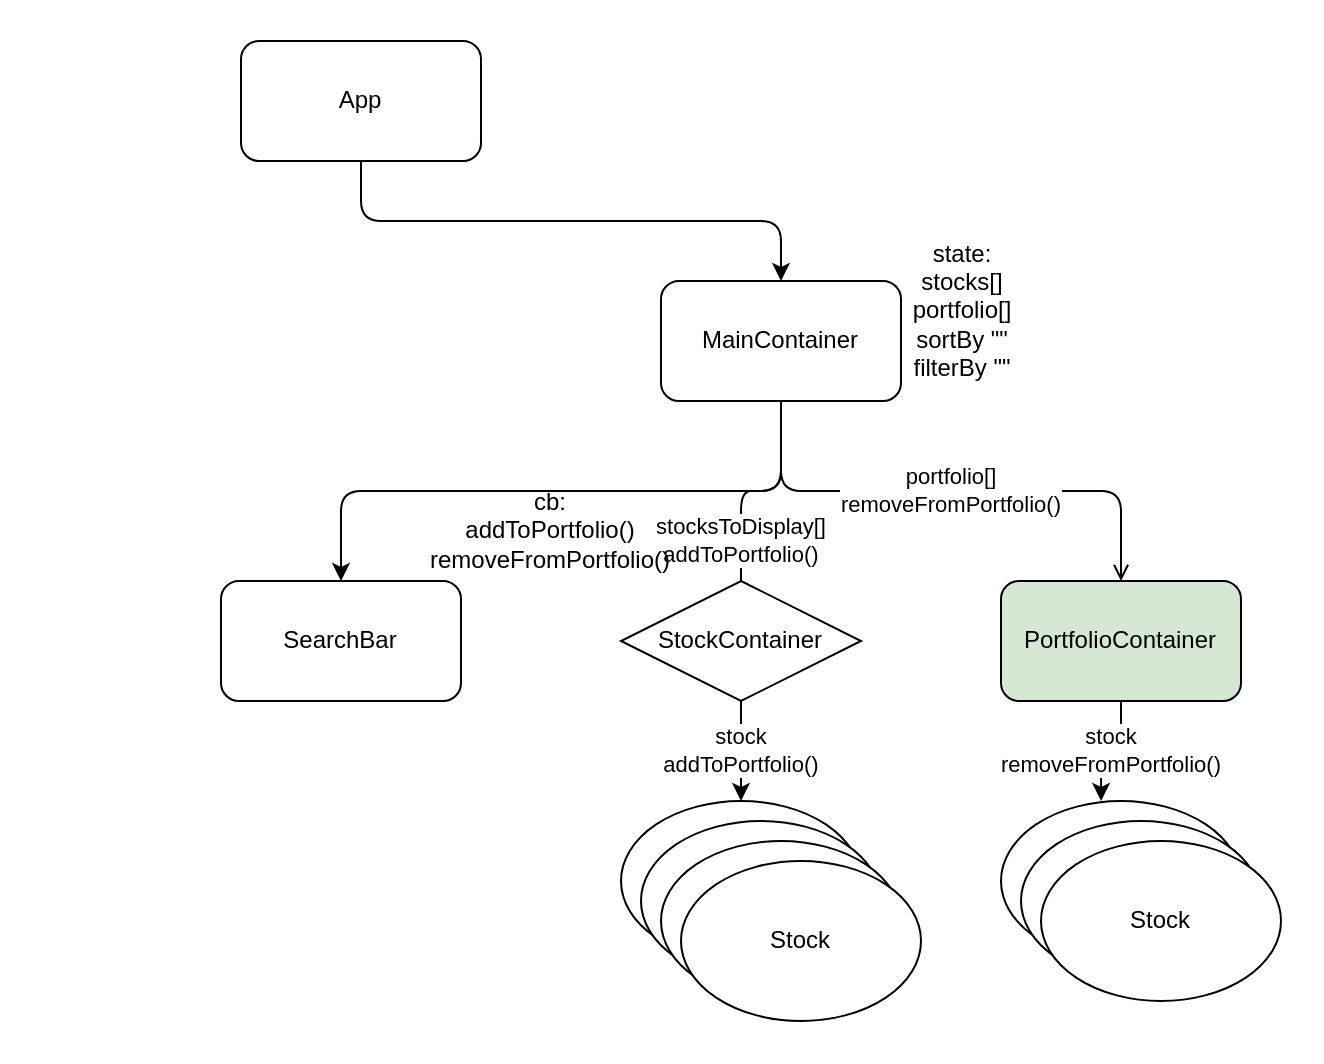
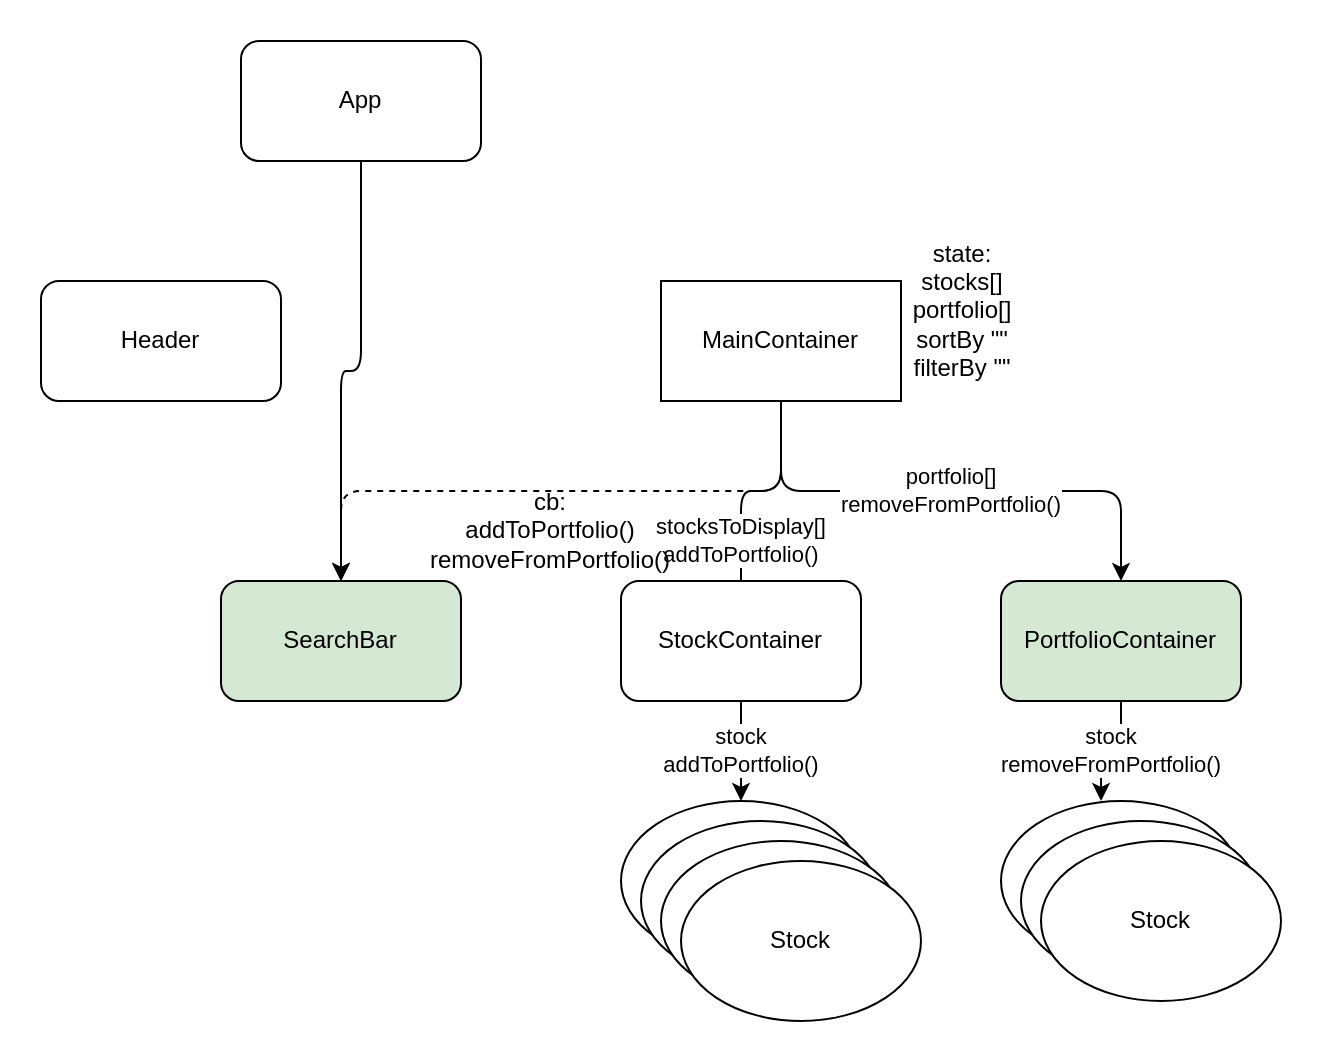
  <mxCell id="0" />
  <mxCell id="1" parent="0" />
- <mxCell id="2" style="edgeStyle=orthogonalEdgeStyle;html=1;exitX=0.5;exitY=1;exitDx=0;exitDy=0;entryX=0.5;entryY=0;entryDx=0;entryDy=0;" edge="1" parent="1" source="3" target="8"><mxGeometry relative="1" as="geometry" /></mxCell>
+ <mxCell id="2" style="edgeStyle=orthogonalEdgeStyle;html=1;exitX=0.5;exitY=1;exitDx=0;exitDy=0;" edge="1" parent="1" source="3" target="9"><mxGeometry relative="1" as="geometry" /></mxCell>
  <mxCell id="3" value="App" style="rounded=1;whiteSpace=wrap;html=1;" vertex="1" parent="1"><mxGeometry x="120" y="20" width="120" height="60" as="geometry" /></mxCell>
- <mxCell id="5" style="edgeStyle=orthogonalEdgeStyle;html=1;exitX=0.5;exitY=1;exitDx=0;exitDy=0;entryX=0.5;entryY=0;entryDx=0;entryDy=0;" edge="1" parent="1" source="8" target="9"><mxGeometry relative="1" as="geometry" /></mxCell>
+ <mxCell id="4" value="Header" style="rounded=1;whiteSpace=wrap;html=1;" vertex="1" parent="1"><mxGeometry x="20" y="140" width="120" height="60" as="geometry" /></mxCell>
+ <mxCell id="5" style="edgeStyle=orthogonalEdgeStyle;html=1;exitX=0.5;exitY=1;exitDx=0;exitDy=0;entryX=0.5;entryY=0;entryDx=0;entryDy=0;dashed=1;" edge="1" parent="1" source="8" target="9"><mxGeometry relative="1" as="geometry" /></mxCell>
  <mxCell id="6" value="stocksToDisplay[]&lt;br&gt;addToPortfolio()" style="edgeStyle=orthogonalEdgeStyle;html=1;exitX=0.5;exitY=1;exitDx=0;exitDy=0;entryX=0.5;entryY=0;entryDx=0;entryDy=0;endArrow=none;" edge="1" parent="1" source="8" target="11"><mxGeometry x="0.636" relative="1" as="geometry"><mxPoint as="offset" /></mxGeometry></mxCell>
- <mxCell id="7" value="portfolio[]&lt;br&gt;removeFromPortfolio()" style="edgeStyle=orthogonalEdgeStyle;html=1;exitX=0.5;exitY=1;exitDx=0;exitDy=0;entryX=0.5;entryY=0;entryDx=0;entryDy=0;endArrow=open;" edge="1" parent="1" source="8" target="13"><mxGeometry relative="1" as="geometry" /></mxCell>
- <mxCell id="8" value="MainContainer" style="rounded=1;whiteSpace=wrap;html=1;" vertex="1" parent="1"><mxGeometry x="330" y="140" width="120" height="60" as="geometry" /></mxCell>
- <mxCell id="9" value="SearchBar" style="rounded=1;whiteSpace=wrap;html=1;" vertex="1" parent="1"><mxGeometry x="110" y="290" width="120" height="60" as="geometry" /></mxCell>
+ <mxCell id="7" value="portfolio[]&lt;br&gt;removeFromPortfolio()" style="edgeStyle=orthogonalEdgeStyle;html=1;exitX=0.5;exitY=1;exitDx=0;exitDy=0;entryX=0.5;entryY=0;entryDx=0;entryDy=0;" edge="1" parent="1" source="8" target="13"><mxGeometry relative="1" as="geometry" /></mxCell>
+ <mxCell id="8" value="MainContainer" style="whiteSpace=wrap;html=1;rounded=0;" vertex="1" parent="1"><mxGeometry x="330" y="140" width="120" height="60" as="geometry" /></mxCell>
+ <mxCell id="9" value="SearchBar" style="rounded=1;whiteSpace=wrap;html=1;fillColor=#d5e8d4;" vertex="1" parent="1"><mxGeometry x="110" y="290" width="120" height="60" as="geometry" /></mxCell>
  <mxCell id="10" value="stock&lt;br&gt;addToPortfolio()" style="edgeStyle=orthogonalEdgeStyle;html=1;exitX=0.5;exitY=1;exitDx=0;exitDy=0;" edge="1" parent="1" source="11" target="14"><mxGeometry relative="1" as="geometry" /></mxCell>
- <mxCell id="11" value="StockContainer" style="rhombus;whiteSpace=wrap;html=1;" vertex="1" parent="1"><mxGeometry x="310" y="290" width="120" height="60" as="geometry" /></mxCell>
+ <mxCell id="11" value="StockContainer" style="rounded=1;whiteSpace=wrap;html=1;" vertex="1" parent="1"><mxGeometry x="310" y="290" width="120" height="60" as="geometry" /></mxCell>
  <mxCell id="12" value="stock&lt;br&gt;removeFromPortfolio()" style="edgeStyle=orthogonalEdgeStyle;html=1;exitX=0.5;exitY=1;exitDx=0;exitDy=0;entryX=0.417;entryY=0;entryDx=0;entryDy=0;entryPerimeter=0;" edge="1" parent="1" source="13" target="18"><mxGeometry relative="1" as="geometry" /></mxCell>
  <mxCell id="13" value="PortfolioContainer" style="rounded=1;whiteSpace=wrap;html=1;fillColor=#d5e8d4;" vertex="1" parent="1"><mxGeometry x="500" y="290" width="120" height="60" as="geometry" /></mxCell>
  <mxCell id="14" value="Stock" style="ellipse;whiteSpace=wrap;html=1;" vertex="1" parent="1"><mxGeometry x="310" y="400" width="120" height="80" as="geometry" /></mxCell>
  <mxCell id="15" value="Stock" style="ellipse;whiteSpace=wrap;html=1;" vertex="1" parent="1"><mxGeometry x="320" y="410" width="120" height="80" as="geometry" /></mxCell>
  <mxCell id="16" value="Stock" style="ellipse;whiteSpace=wrap;html=1;" vertex="1" parent="1"><mxGeometry x="330" y="420" width="120" height="80" as="geometry" /></mxCell>
  <mxCell id="17" value="Stock" style="ellipse;whiteSpace=wrap;html=1;" vertex="1" parent="1"><mxGeometry x="340" y="430" width="120" height="80" as="geometry" /></mxCell>
  <mxCell id="18" value="Stock" style="ellipse;whiteSpace=wrap;html=1;" vertex="1" parent="1"><mxGeometry x="500" y="400" width="120" height="80" as="geometry" /></mxCell>
  <mxCell id="19" value="Stock" style="ellipse;whiteSpace=wrap;html=1;" vertex="1" parent="1"><mxGeometry x="510" y="410" width="120" height="80" as="geometry" /></mxCell>
  <mxCell id="20" value="Stock" style="ellipse;whiteSpace=wrap;html=1;" vertex="1" parent="1"><mxGeometry x="520" y="420" width="120" height="80" as="geometry" /></mxCell>
  <mxCell id="21" value="state: stocks[]&lt;br&gt;portfolio[]&lt;br&gt;sortBy &quot;&quot;&lt;br&gt;filterBy &quot;&quot;" style="text;html=1;strokeColor=none;fillColor=none;align=center;verticalAlign=middle;whiteSpace=wrap;rounded=0;" vertex="1" parent="1"><mxGeometry x="451" y="140" width="60" height="30" as="geometry" /></mxCell>
  <mxCell id="22" value="cb:&lt;br&gt;addToPortfolio()&lt;br&gt;removeFromPortfolio()" style="text;html=1;strokeColor=none;fillColor=none;align=center;verticalAlign=middle;whiteSpace=wrap;rounded=0;" vertex="1" parent="1"><mxGeometry x="245" y="250" width="60" height="30" as="geometry" /></mxCell>
